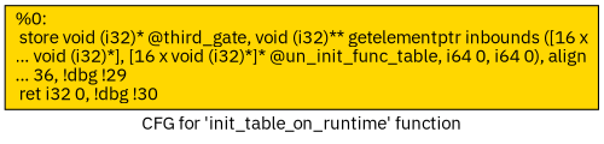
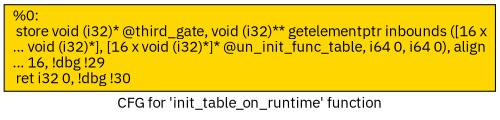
  digraph {
    label="CFG for 'init_table_on_runtime' function"
    fontname="IBM Plex Sans"
-   n1 [label="{%0:\l  store void (i32)* @third_gate, void (i32)** getelementptr inbounds ([16 x\l... void (i32)*], [16 x void (i32)*]* @un_init_func_table, i64 0, i64 0), align\l... 36, !dbg !29\l  ret i32 0, !dbg !30\l}" shape=record style=filled fillcolor=gold fontname="IBM Plex Sans"]
+   n1 [label="{%0:\l  store void (i32)* @third_gate, void (i32)** getelementptr inbounds ([16 x\l... void (i32)*], [16 x void (i32)*]* @un_init_func_table, i64 0, i64 0), align\l... 16, !dbg !29\l  ret i32 0, !dbg !30\l}" shape=record style=filled fillcolor=gold fontname="IBM Plex Sans"]
  }
